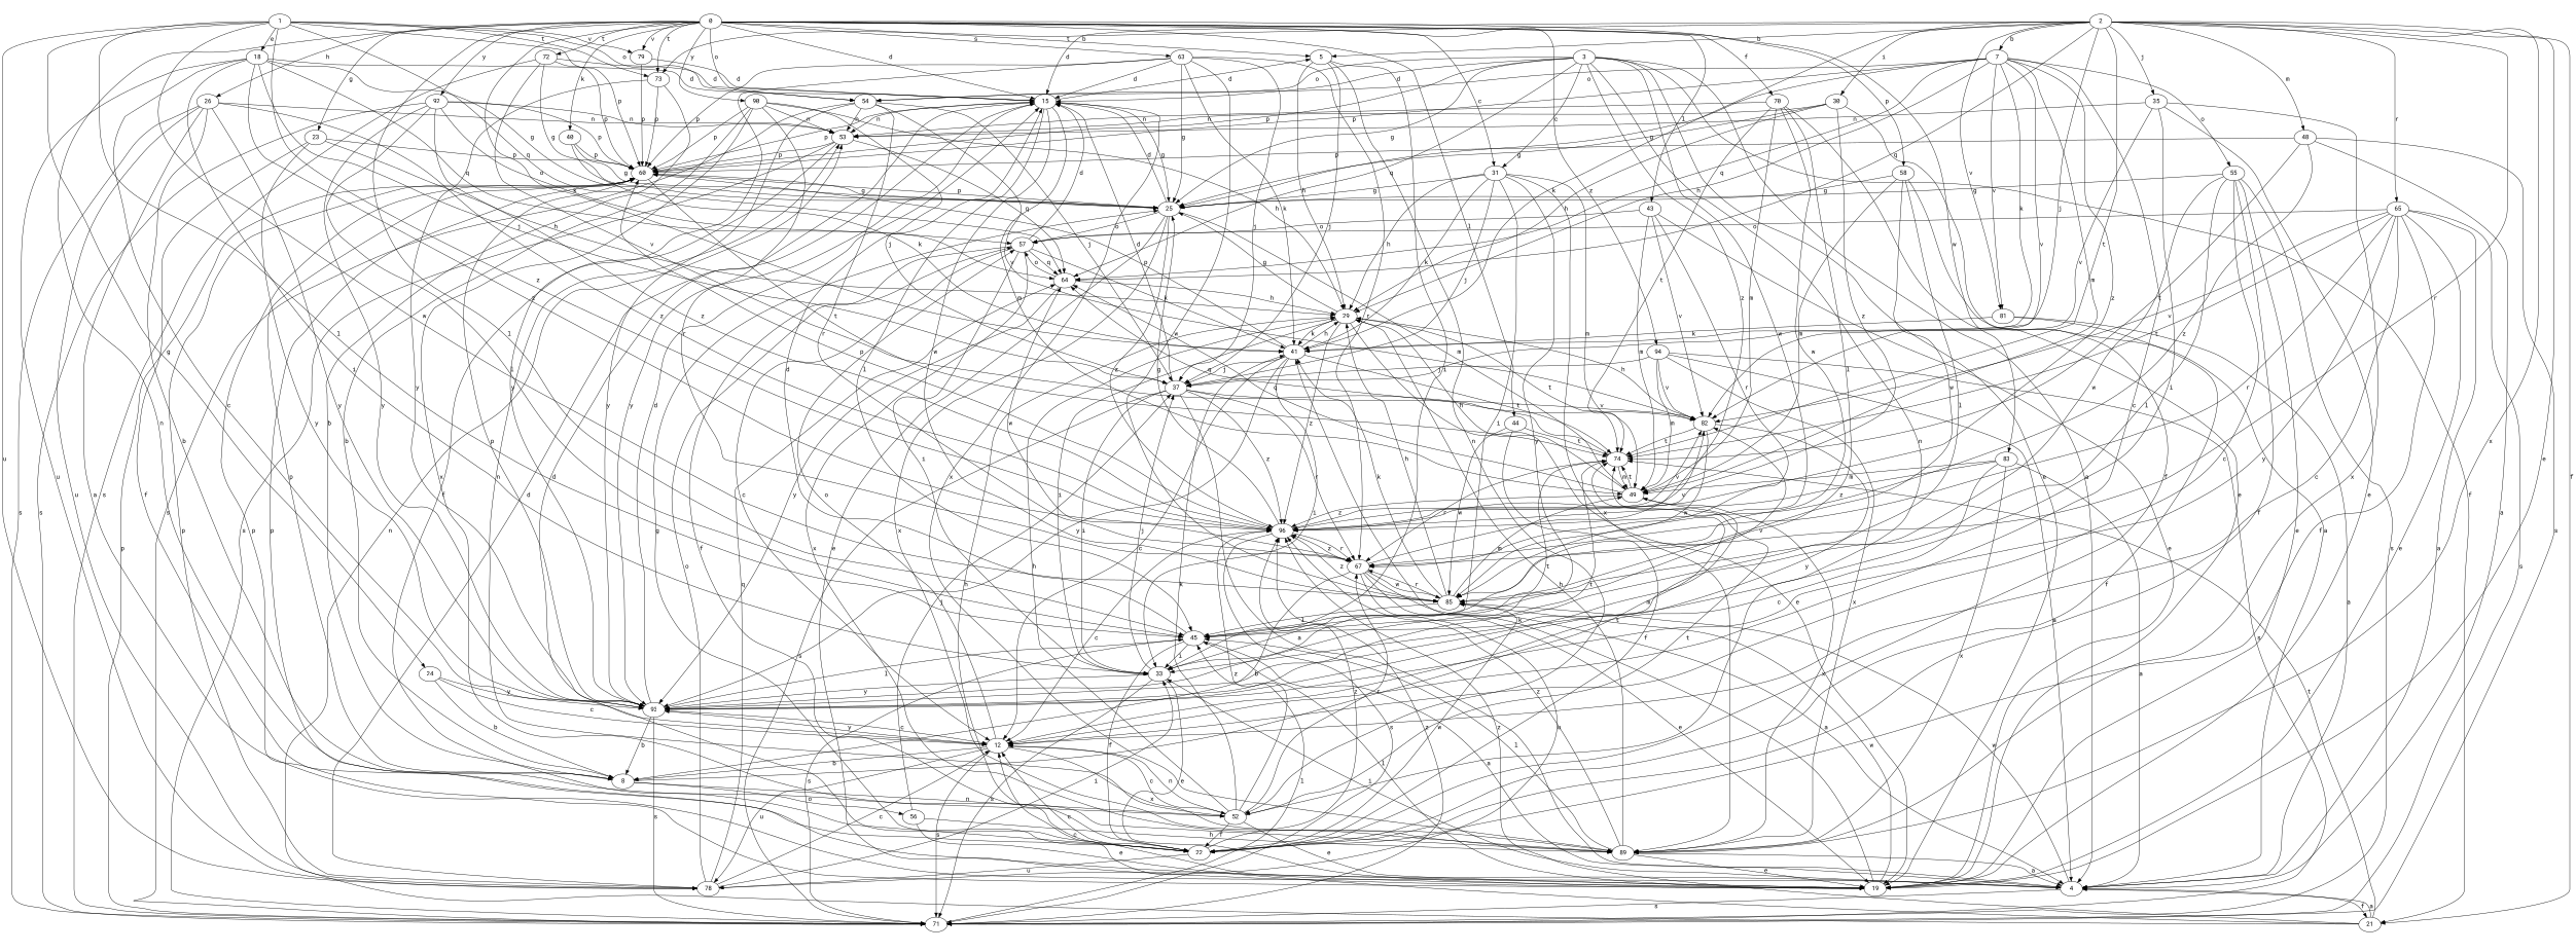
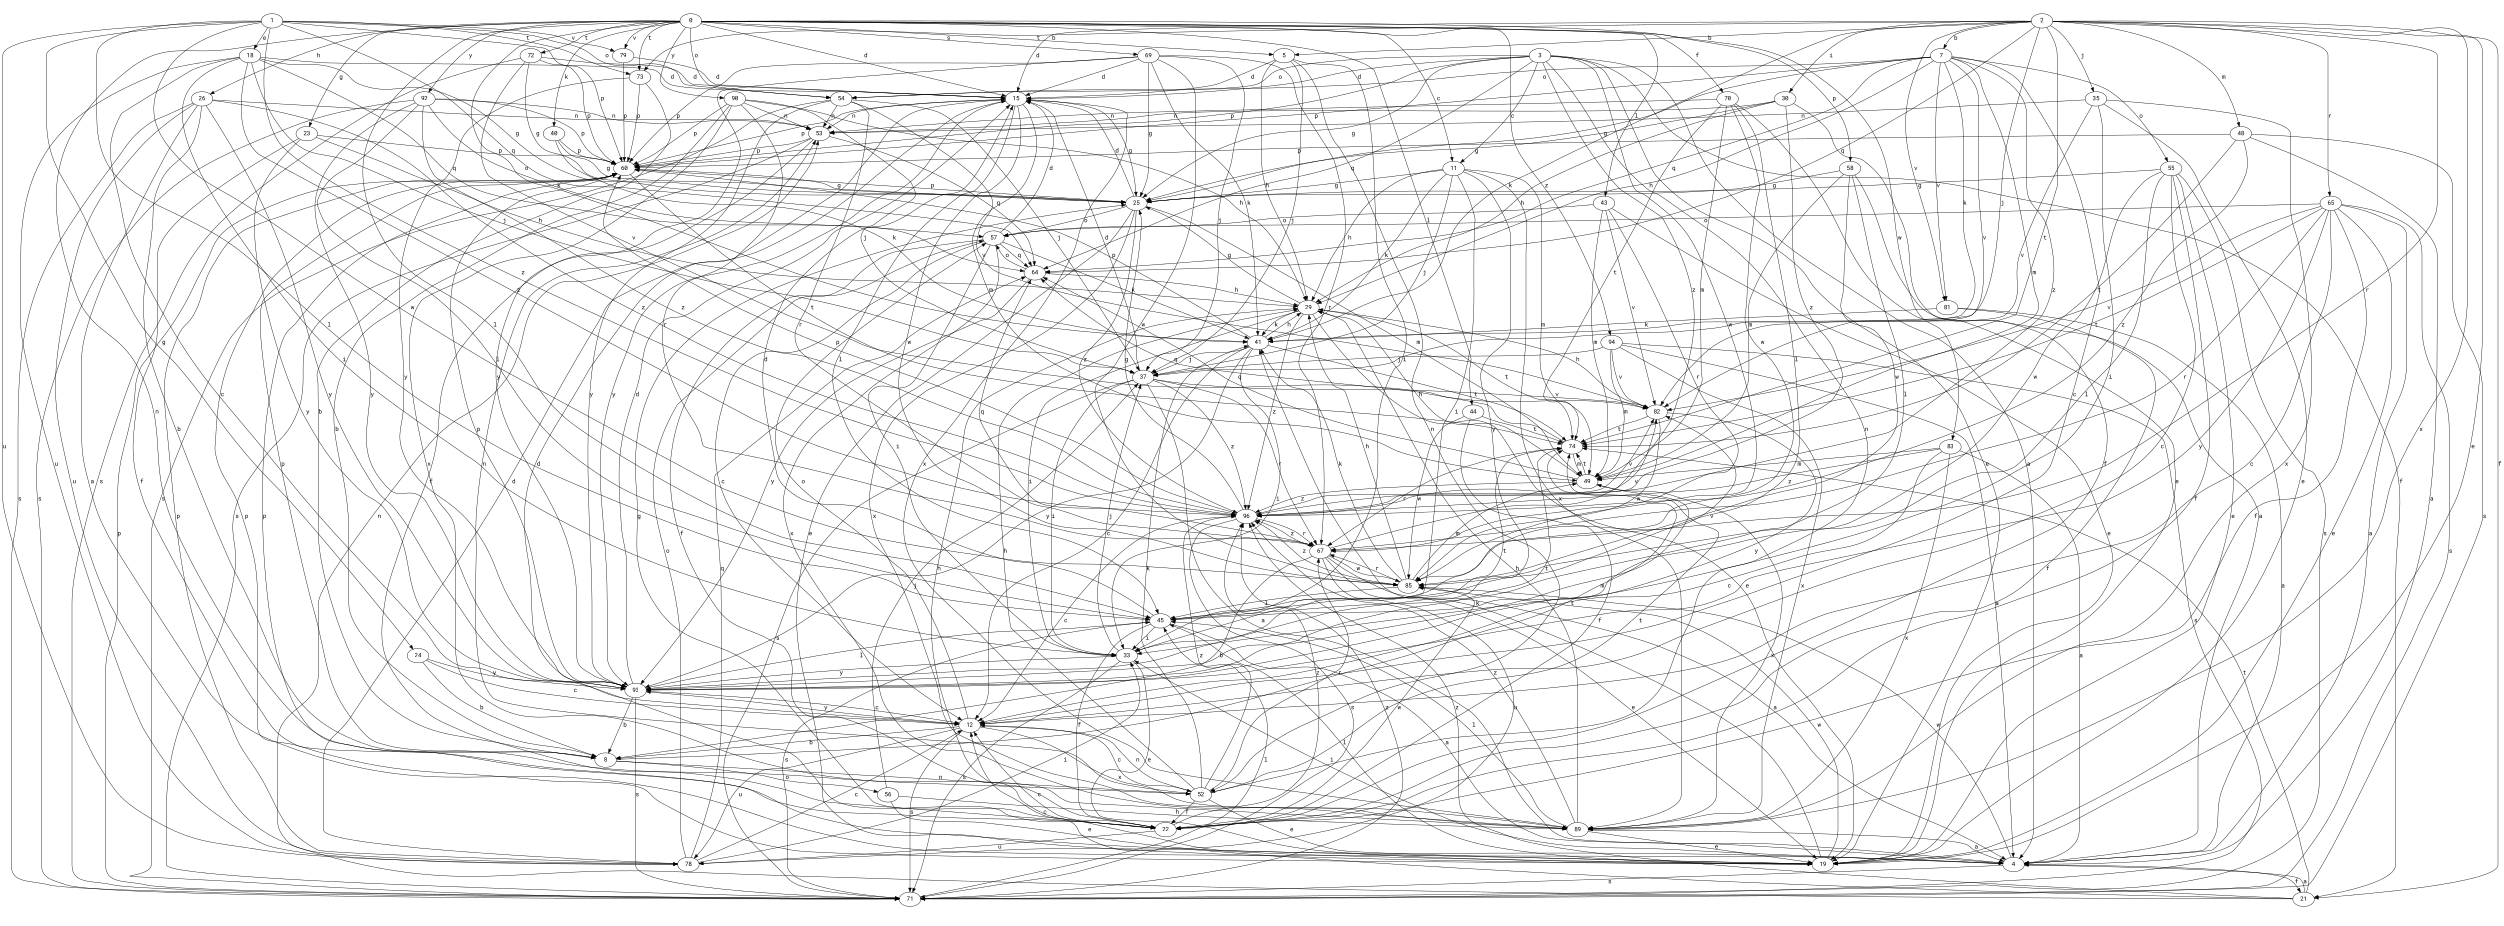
  strict digraph {
    fontname="Roboto Mono"
    node [fontname="Roboto Mono"]
    edge [fontname="Roboto Mono"]
    0
    5
-   11 [label=31]
+   11
    15
    n5 [label=70]
    23
    26
    40
    41
    43
    44
    45
    52
    54
    58
-   69 [label=63]
+   69
    72
    73
    79
    83
    90
    92
    94
    37
    33
    29
    89
    25
    49
    93
    60
    85
    53
    19
    74
    22
    78
    96
    4
    71
    8
    12
    67
    82
    57
    1
    18
    24
    64
    2
    7
    21
    30
    35
    48
    65
    81
    55
    3
    56
    0 -> 5 [label=b]
    0 -> 11 [label=c]
    0 -> 15 [label=d]
    0 -> n5 [label=f]
    0 -> 23 [label=g]
    0 -> 26 [label=h]
    0 -> 40 [label=k]
    0 -> 41 [label=k]
    0 -> 43 [label=l]
    0 -> 44 [label=l]
    0 -> 45 [label=l]
    0 -> 52 [label=n]
    0 -> 54 [label=o]
    0 -> 58 [label=p]
    0 -> 69 [label=s]
    0 -> 72 [label=t]
    0 -> 73 [label=t]
    0 -> 79 [label=v]
    0 -> 83 [label=w]
    0 -> 90 [label=y]
    0 -> 92 [label=y]
    0 -> 94 [label=z]
-   15 -> 5 [label=d]
+   5 -> 15 [label=d]
    5 -> 52 [label=n]
    5 -> 37 [label=j]
    5 -> 33 [label=i]
    5 -> 29 [label=h]
    11 -> 41 [label=k]
    11 -> 37 [label=j]
    11 -> 33 [label=i]
    11 -> 29 [label=h]
    11 -> 89 [label=x]
    11 -> 25 [label=g]
    11 -> 49 [label=m]
    11 -> 93 [label=y]
    15 -> 45 [label=l]
    15 -> 89 [label=x]
    15 -> 25 [label=g]
    15 -> 49 [label=m]
    15 -> 93 [label=y]
    15 -> 60 [label=p]
    15 -> 85 [label=w]
    15 -> 53 [label=n]
    n5 -> 45 [label=l]
    n5 -> 49 [label=m]
    n5 -> 85 [label=w]
    n5 -> 53 [label=n]
    n5 -> 19 [label=e]
    n5 -> 74 [label=t]
    23 -> 29 [label=h]
    23 -> 93 [label=y]
    23 -> 60 [label=p]
    23 -> 22 [label=f]
    26 -> 93 [label=y]
    26 -> 53 [label=n]
    26 -> 78 [label=u]
    26 -> 96 [label=z]
    26 -> 4 [label=a]
    26 -> 71 [label=s]
    26 -> 8 [label=b]
    40 -> 41 [label=k]
    40 -> 25 [label=g]
    40 -> 60 [label=p]
    41 -> 37 [label=j]
    41 -> 33 [label=i]
    41 -> 29 [label=h]
    41 -> 93 [label=y]
    41 -> 60 [label=p]
    41 -> 74 [label=t]
    41 -> 12 [label=c]
    43 -> 49 [label=m]
    43 -> 19 [label=e]
    43 -> 67 [label=r]
    43 -> 82 [label=v]
    43 -> 57 [label=o]
    44 -> 85 [label=w]
    44 -> 74 [label=t]
    44 -> 22 [label=f]
    45 -> 15 [label=d]
    45 -> 33 [label=i]
    45 -> 22 [label=f]
    45 -> 4 [label=a]
    45 -> 71 [label=s]
    45 -> 82 [label=v]
    52 -> 41 [label=k]
    52 -> 29 [label=h]
    52 -> 53 [label=n]
    52 -> 19 [label=e]
    52 -> 74 [label=t]
    52 -> 22 [label=f]
    52 -> 96 [label=z]
    52 -> 12 [label=c]
    52 -> 67 [label=r]
    54 -> 37 [label=j]
    54 -> 93 [label=y]
    54 -> 53 [label=n]
    54 -> 71 [label=s]
    54 -> 67 [label=r]
    54 -> 82 [label=v]
    58 -> 45 [label=l]
    58 -> 25 [label=g]
    58 -> 49 [label=m]
    58 -> 85 [label=w]
    58 -> 4 [label=a]
    69 -> 15 [label=d]
    69 -> 41 [label=k]
    69 -> 37 [label=j]
    69 -> 25 [label=g]
    69 -> 93 [label=y]
    69 -> 60 [label=p]
    69 -> 85 [label=w]
    69 -> 67 [label=r]
    72 -> 15 [label=d]
    72 -> 25 [label=g]
    72 -> 60 [label=p]
    72 -> 71 [label=s]
    72 -> 82 [label=v]
    73 -> 93 [label=y]
    73 -> 60 [label=p]
    73 -> 8 [label=b]
    79 -> 15 [label=d]
    79 -> 60 [label=p]
    83 -> 89 [label=x]
    83 -> 49 [label=m]
    83 -> 96 [label=z]
    83 -> 4 [label=a]
    83 -> 12 [label=c]
    90 -> 37 [label=j]
    90 -> 29 [label=h]
    90 -> 89 [label=x]
    90 -> 60 [label=p]
    90 -> 53 [label=n]
    90 -> 8 [label=b]
    90 -> 67 [label=r]
    92 -> 45 [label=l]
    92 -> 93 [label=y]
    92 -> 60 [label=p]
    92 -> 53 [label=n]
    92 -> 96 [label=z]
    92 -> 71 [label=s]
    92 -> 57 [label=o]
    94 -> 37 [label=j]
    94 -> 89 [label=x]
    94 -> 49 [label=m]
    94 -> 4 [label=a]
    94 -> 71 [label=s]
    94 -> 82 [label=v]
    37 -> 15 [label=d]
    37 -> 33 [label=i]
    37 -> 96 [label=z]
    37 -> 4 [label=a]
    37 -> 71 [label=s]
    37 -> 67 [label=r]
    37 -> 82 [label=v]
    33 -> 37 [label=j]
    33 -> 93 [label=y]
    33 -> 19 [label=e]
    33 -> 74 [label=t]
    33 -> 71 [label=s]
    29 -> 41 [label=k]
    29 -> 33 [label=i]
    29 -> 25 [label=g]
    29 -> 19 [label=e]
    29 -> 74 [label=t]
    29 -> 96 [label=z]
    89 -> 45 [label=l]
    89 -> 29 [label=h]
    89 -> 19 [label=e]
    89 -> 96 [label=z]
    89 -> 4 [label=a]
    25 -> 15 [label=d]
    25 -> 89 [label=x]
    25 -> 49 [label=m]
    25 -> 60 [label=p]
    25 -> 19 [label=e]
    25 -> 96 [label=z]
    25 -> 57 [label=o]
    49 -> 29 [label=h]
    49 -> 89 [label=x]
    49 -> 74 [label=t]
    49 -> 96 [label=z]
    49 -> 64 [label=q]
    93 -> 15 [label=d]
    93 -> 45 [label=l]
    93 -> 49 [label=m]
    93 -> 60 [label=p]
    93 -> 74 [label=t]
    93 -> 71 [label=s]
    93 -> 8 [label=b]
    93 -> 12 [label=c]
    60 -> 25 [label=g]
    60 -> 74 [label=t]
    85 -> 41 [label=k]
    85 -> 45 [label=l]
    85 -> 29 [label=h]
    85 -> 49 [label=m]
    85 -> 96 [label=z]
    85 -> 67 [label=r]
    53 -> 60 [label=p]
    53 -> 22 [label=f]
    53 -> 71 [label=s]
    53 -> 64 [label=q]
    19 -> 41 [label=k]
    19 -> 45 [label=l]
    19 -> 60 [label=p]
    19 -> 85 [label=w]
    19 -> 12 [label=c]
    74 -> 49 [label=m]
    74 -> 67 [label=r]
    74 -> 64 [label=q]
    22 -> 15 [label=d]
    22 -> 29 [label=h]
    22 -> 25 [label=g]
    22 -> 85 [label=w]
    22 -> 78 [label=u]
    22 -> 96 [label=z]
    78 -> 15 [label=d]
    78 -> 33 [label=i]
    78 -> 60 [label=p]
    78 -> 12 [label=c]
    78 -> 57 [label=o]
    78 -> 64 [label=q]
    96 -> 25 [label=g]
    96 -> 60 [label=p]
    96 -> 71 [label=s]
    96 -> 12 [label=c]
    96 -> 67 [label=r]
    96 -> 82 [label=v]
    4 -> 33 [label=i]
    4 -> 60 [label=p]
    4 -> 85 [label=w]
    4 -> 71 [label=s]
    4 -> 21 [label=f]
    71 -> 45 [label=l]
    71 -> 60 [label=p]
    71 -> 96 [label=z]
    8 -> 52 [label=n]
    8 -> 60 [label=p]
    8 -> 74 [label=t]
    8 -> 56 [label=o]
    12 -> 52 [label=n]
    12 -> 89 [label=x]
    12 -> 93 [label=y]
    12 -> 78 [label=u]
    12 -> 71 [label=s]
    12 -> 8 [label=b]
    12 -> 57 [label=o]
    67 -> 85 [label=w]
    67 -> 19 [label=e]
    67 -> 78 [label=u]
    67 -> 96 [label=z]
    67 -> 4 [label=a]
    67 -> 8 [label=b]
    67 -> 82 [label=v]
-   67 -> 64 [label=w]
+   67 -> 64 [label=q]
    82 -> 29 [label=h]
    82 -> 93 [label=y]
    82 -> 85 [label=w]
    82 -> 74 [label=t]
    57 -> 15 [label=d]
    57 -> 41 [label=k]
    57 -> 33 [label=i]
    57 -> 89 [label=x]
    57 -> 22 [label=f]
    57 -> 12 [label=c]
    57 -> 64 [label=q]
    1 -> 45 [label=l]
    1 -> 54 [label=o]
    1 -> 73 [label=t]
    1 -> 79 [label=v]
    1 -> 60 [label=p]
    1 -> 85 [label=w]
    1 -> 78 [label=u]
    1 -> 96 [label=z]
    1 -> 18 [label=e]
    1 -> 24 [label=g]
    1 -> 64 [label=q]
    18 -> 15 [label=d]
    18 -> 37 [label=j]
    18 -> 33 [label=i]
    18 -> 25 [label=g]
    18 -> 78 [label=u]
    18 -> 96 [label=z]
    18 -> 12 [label=c]
    18 -> 64 [label=q]
    24 -> 93 [label=y]
    24 -> 8 [label=b]
    24 -> 12 [label=c]
    64 -> 29 [label=h]
    64 -> 93 [label=y]
    64 -> 57 [label=o]
    2 -> 5 [label=b]
    2 -> 15 [label=d]
    2 -> 41 [label=k]
    2 -> 73 [label=t]
    2 -> 37 [label=j]
    2 -> 89 [label=x]
    2 -> 19 [label=e]
    2 -> 74 [label=t]
    2 -> 67 [label=r]
    2 -> 64 [label=q]
    2 -> 7 [label=b]
    2 -> 21 [label=f]
    2 -> 30 [label=i]
    2 -> 35 [label=j]
    2 -> 48 [label=m]
    2 -> 65 [label=r]
    2 -> 81 [label=v]
    7 -> 41 [label=k]
    7 -> 54 [label=o]
    7 -> 29 [label=h]
    7 -> 25 [label=g]
    7 -> 49 [label=m]
    7 -> 60 [label=p]
    7 -> 96 [label=z]
    7 -> 12 [label=c]
    7 -> 82 [label=v]
    7 -> 64 [label=q]
    7 -> 81 [label=v]
    7 -> 55 [label=o]
    21 -> 53 [label=n]
    21 -> 74 [label=t]
    21 -> 96 [label=z]
    21 -> 4 [label=a]
    21 -> 12 [label=c]
    30 -> 29 [label=h]
    30 -> 25 [label=g]
    30 -> 53 [label=n]
    30 -> 22 [label=f]
    30 -> 96 [label=z]
    35 -> 33 [label=i]
    35 -> 89 [label=x]
    35 -> 53 [label=n]
    35 -> 19 [label=e]
    35 -> 82 [label=v]
    48 -> 60 [label=p]
    48 -> 74 [label=t]
    48 -> 96 [label=z]
    48 -> 4 [label=a]
    48 -> 71 [label=s]
    65 -> 93 [label=y]
    65 -> 19 [label=e]
    65 -> 74 [label=t]
    65 -> 22 [label=f]
    65 -> 4 [label=a]
    65 -> 71 [label=s]
    65 -> 12 [label=c]
    65 -> 67 [label=r]
    65 -> 82 [label=v]
    65 -> 57 [label=o]
    81 -> 41 [label=k]
    81 -> 22 [label=f]
    81 -> 4 [label=a]
    55 -> 45 [label=l]
    55 -> 25 [label=g]
    55 -> 85 [label=w]
    55 -> 19 [label=e]
    55 -> 22 [label=f]
    55 -> 71 [label=s]
    55 -> 12 [label=c]
    3 -> 11 [label=c]
    3 -> 15 [label=d]
    3 -> 52 [label=n]
    3 -> 54 [label=o]
    3 -> 25 [label=g]
    3 -> 60 [label=p]
    3 -> 85 [label=w]
    3 -> 19 [label=e]
    3 -> 96 [label=z]
    3 -> 4 [label=a]
    3 -> 64 [label=q]
    3 -> 21 [label=f]
    56 -> 37 [label=j]
    56 -> 89 [label=h]
    56 -> 19 [label=e]
  }
